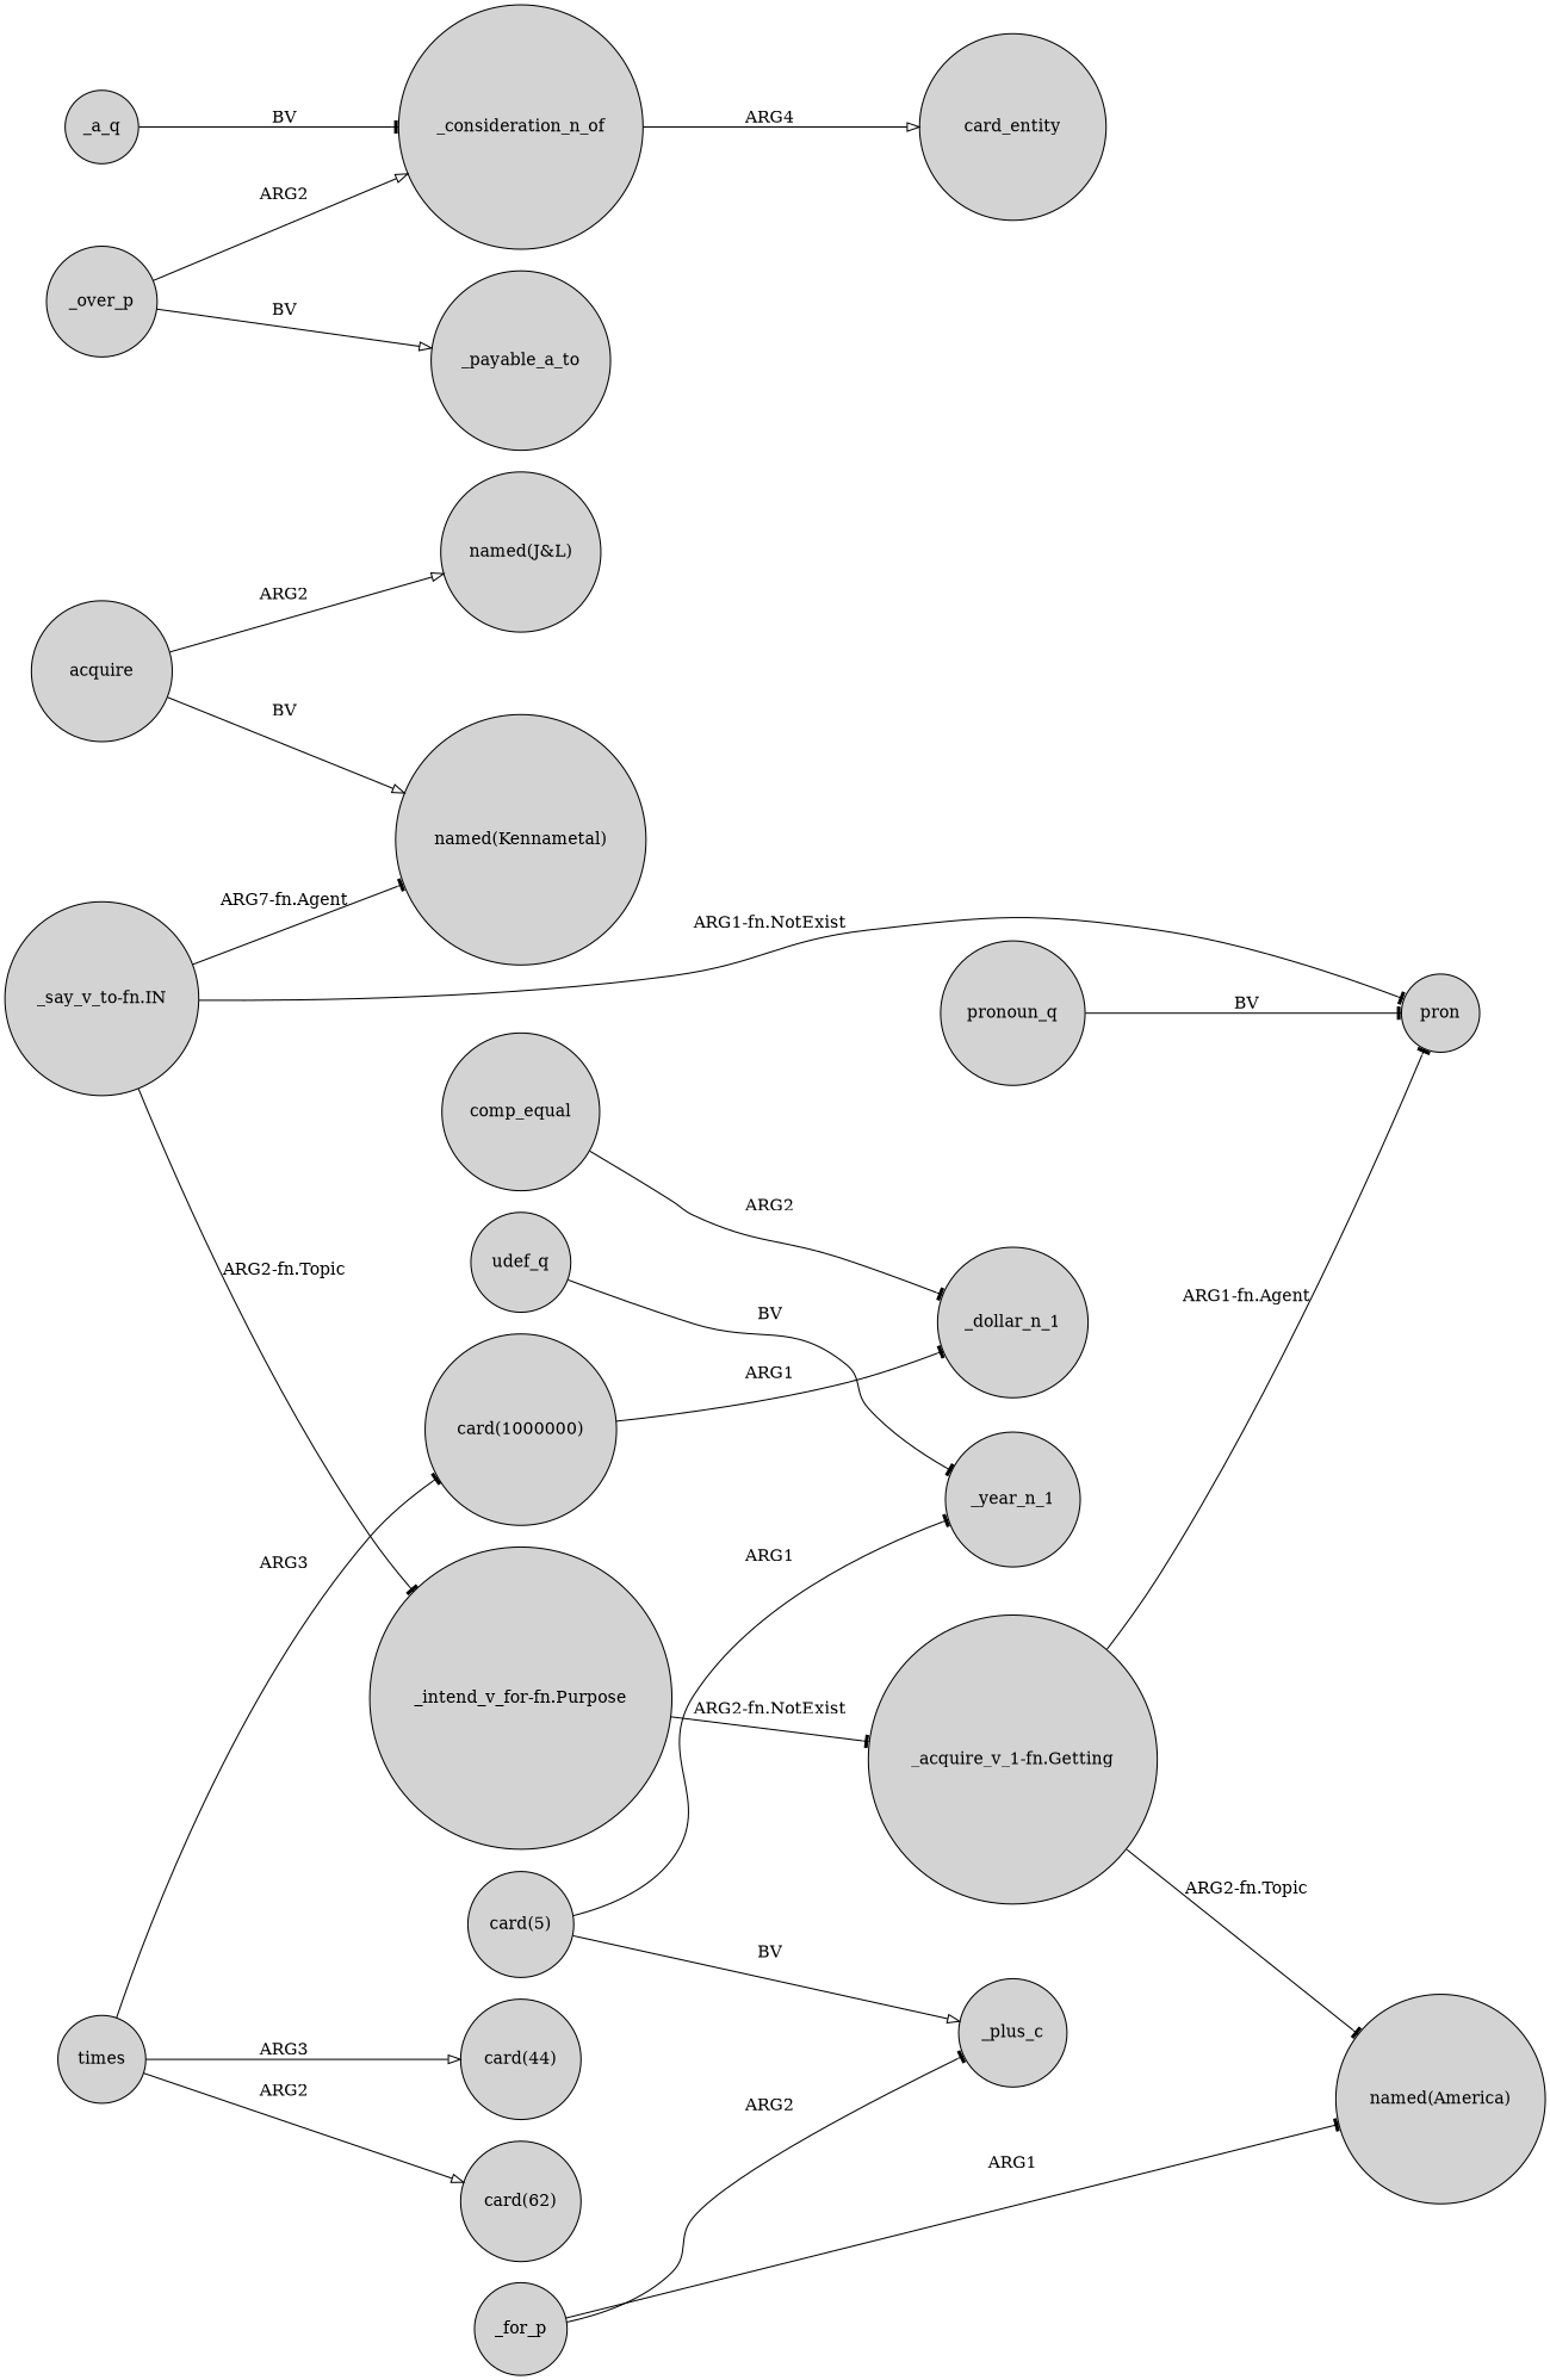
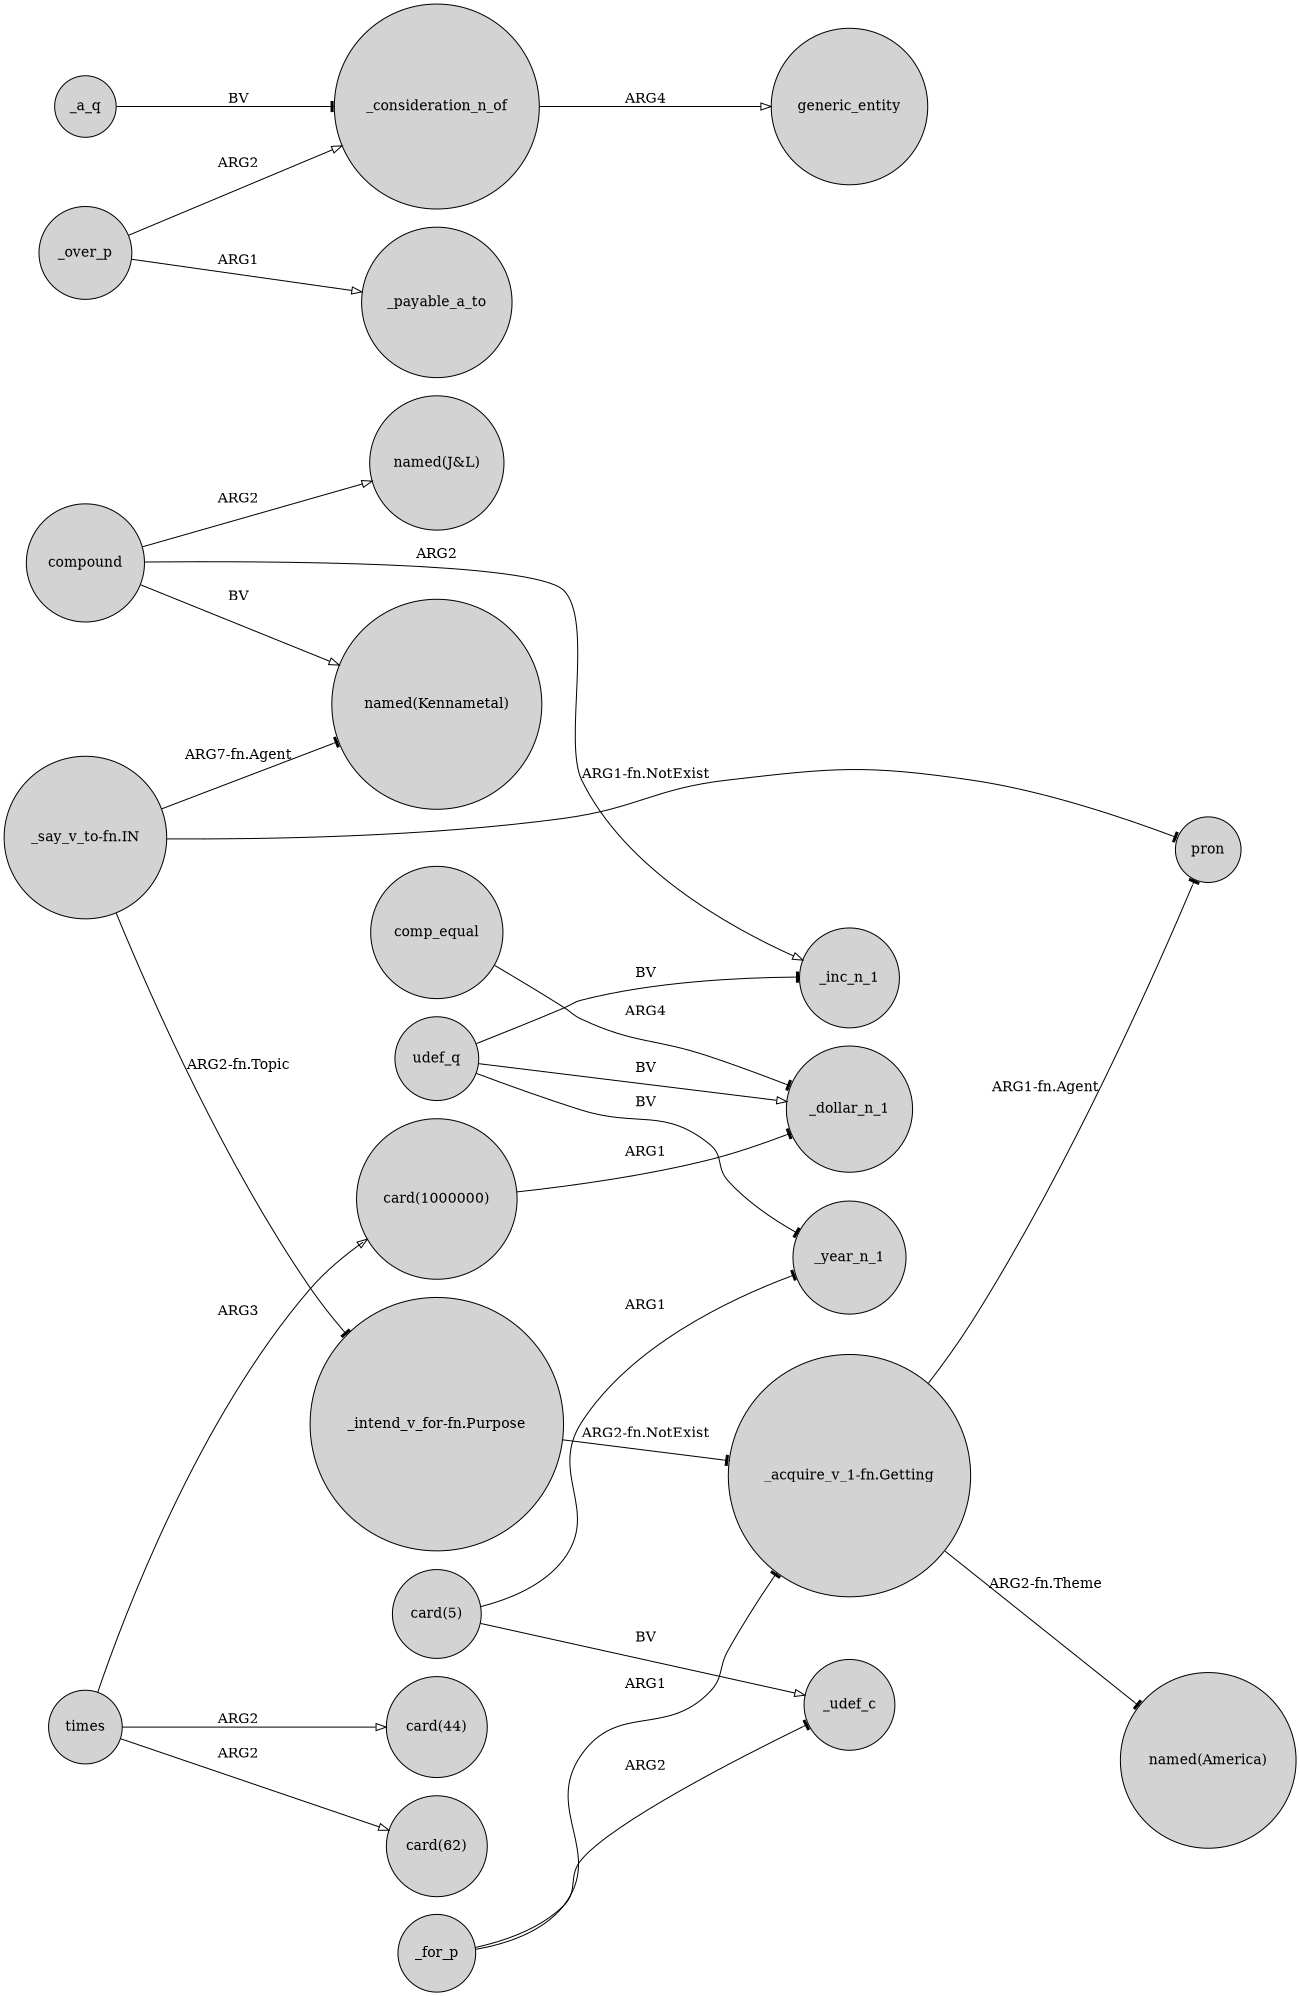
  digraph {
    rankdir=LR
    node [shape=circle style=filled]
    edge [arrowhead=tee]
    "card(1000000)"
    _dollar_n_1
    "_intend_v_for-fn.Purpose"
    "_acquire_v_1-fn.Getting"
    pron
    "named(America)"
    udef_q
+   _inc_n_1
    _year_n_1
    "card(5)"
-   _plus_c
+   _plus_c [label=_udef_c]
    "_say_v_to-fn.IN"
    "named(Kennametal)"
-   compound [label=acquire]
+   compound
    "named(J&L)"
    comp_equal
    _consideration_n_of
-   generic_entity [label=card_entity]
+   generic_entity
    _a_q
    _for_p
-   pronoun_q
    times
    n23 [label="card(62)"]
    "card(44)"
    _over_p
    _payable_a_to
    "card(1000000)" -> _dollar_n_1 [label=ARG1]
    "_intend_v_for-fn.Purpose" -> "_acquire_v_1-fn.Getting" [label="ARG2-fn.NotExist"]
    "_acquire_v_1-fn.Getting" -> pron [label="ARG1-fn.Agent"]
-   "_acquire_v_1-fn.Getting" -> "named(America)" [label="ARG2-fn.Topic"]
+   "_acquire_v_1-fn.Getting" -> "named(America)" [label="ARG2-fn.Theme"]
+   udef_q -> _dollar_n_1 [arrowhead=onormal label=BV]
+   udef_q -> _inc_n_1 [label=BV]
    udef_q -> _year_n_1 [label=BV]
    "card(5)" -> _year_n_1 [label=ARG1]
    "card(5)" -> _plus_c [arrowhead=onormal label=BV]
    "_say_v_to-fn.IN" -> "_intend_v_for-fn.Purpose" [label="ARG2-fn.Topic"]
    "_say_v_to-fn.IN" -> pron [label="ARG1-fn.NotExist"]
    "_say_v_to-fn.IN" -> "named(Kennametal)" [label="ARG7-fn.Agent"]
+   compound -> _inc_n_1 [arrowhead=onormal label=ARG2]
    compound -> "named(Kennametal)" [arrowhead=onormal label=BV]
    compound -> "named(J&L)" [arrowhead=onormal label=ARG2]
-   comp_equal -> _dollar_n_1 [label=ARG2]
+   comp_equal -> _dollar_n_1 [label=ARG4]
    _consideration_n_of -> generic_entity [arrowhead=onormal label=ARG4]
    _a_q -> _consideration_n_of [label=BV]
-   _for_p -> "named(America)" [label=ARG1]
+   _for_p -> "_acquire_v_1-fn.Getting" [label=ARG1]
    _for_p -> _plus_c [label=ARG2]
-   pronoun_q -> pron [label=BV]
-   times -> "card(1000000)" [label=ARG3]
+   times -> "card(1000000)" [arrowhead=onormal label=ARG3]
    times -> n23 [arrowhead=onormal label=ARG2]
-   times -> "card(44)" [arrowhead=onormal label=ARG3]
+   times -> "card(44)" [arrowhead=onormal label=ARG2]
    _over_p -> _consideration_n_of [arrowhead=onormal label=ARG2]
-   _over_p -> _payable_a_to [arrowhead=onormal label=BV]
+   _over_p -> _payable_a_to [arrowhead=onormal label=ARG1]
  }
